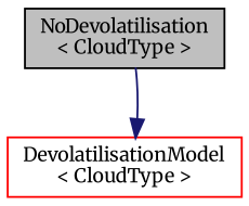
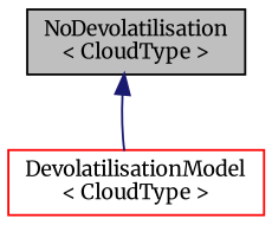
  digraph {
    fontname=Merriweather
    node [fontname=Merriweather fontsize=10 shape=record]
    n1 [color=black fillcolor=grey75 fontcolor=black height=0.2 label="NoDevolatilisation\l\< CloudType \>" style=filled width=0.4]
    n2 [color=red height=0.2 label="DevolatilisationModel\l\< CloudType \>" width=0.4]
-   n2 -> n1 [color=midnightblue dir=back fontname=Merriweather fontsize=10 labelfontname=FreeSans labelfontsize=10 style=solid]
+   n1 -> n2 [color=midnightblue dir=back fontname=Merriweather fontsize=10 labelfontname=FreeSans labelfontsize=10 style=solid]
  }
